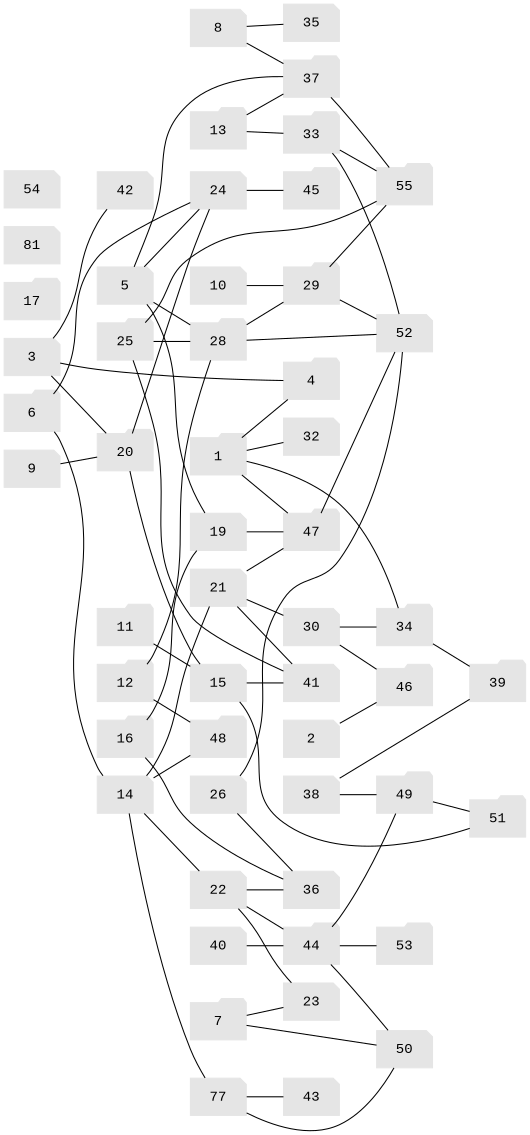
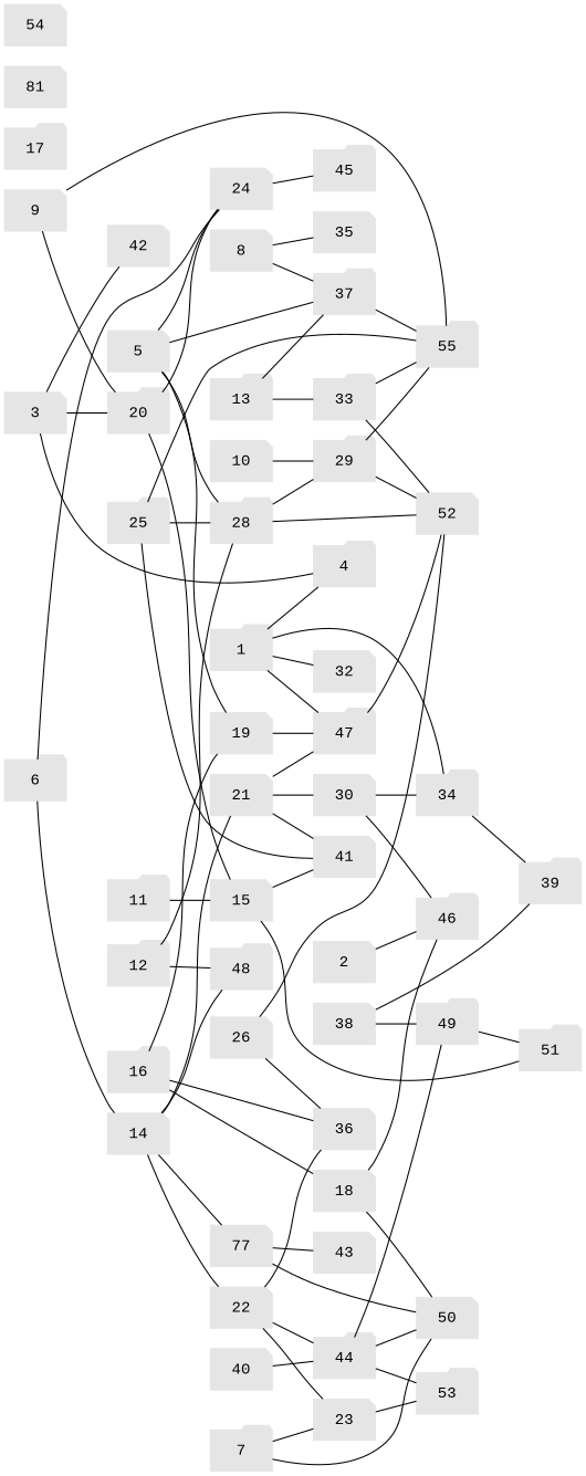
  graph {
    fontname="Liberation Mono"
    rankdir=LR
    node [color=gray90 fontname="Liberation Mono" shape=note style=filled]
    edge [fontname="Liberation Mono"]
    1 [shape=folder]
    4 [shape=folder]
    32
    34 [shape=folder]
    47 [shape=folder]
    39 [shape=folder]
    52
    46 [shape=folder]
    2
    3
    20 [shape=folder]
    42
    24
    15
    5
    19
    28 [shape=folder]
    37 [shape=folder]
    45 [shape=folder]
    29 [shape=folder]
    55 [shape=folder]
    6 [shape=folder]
    14
    48 [shape=folder]
    21
    22
    n27 [label=77]
    7 [shape=folder]
    23
    50
    53 [shape=folder]
    8
    35
    9
    10
    11 [shape=folder]
    41
    51 [shape=folder]
    12 [shape=folder]
    13 [shape=folder]
    33 [shape=folder]
    30
    36
    44 [shape=folder]
    43
    16 [shape=folder]
+   18
    17 [shape=folder]
    49 [shape=folder]
    25 [shape=folder]
    26
    n52 [label=81]
    38
    40
    54
    1 -- 4
    1 -- 32
    1 -- 34
    1 -- 47
    34 -- 39
    47 -- 52
    2 -- 46
    3 -- 4
    3 -- 20
    3 -- 42
    20 -- 24
    20 -- 15
    24 -- 45
    15 -- 41
    15 -- 51
    5 -- 24
    5 -- 19
    5 -- 28
    5 -- 37
    19 -- 47
    28 -- 52
    28 -- 29
    37 -- 55
    29 -- 52
    29 -- 55
    6 -- 24
    6 -- 14
    14 -- 48
    14 -- 21
    14 -- 22
    14 -- n27
    21 -- 47
    21 -- 41
    21 -- 30
    22 -- 23
    22 -- 36
    22 -- 44
    n27 -- 50
    n27 -- 43
    7 -- 23
    7 -- 50
+   23 -- 53
    8 -- 37
    8 -- 35
    9 -- 20
+   9 -- 55
    10 -- 29
    11 -- 15
    12 -- 28
    12 -- 48
    13 -- 37
    13 -- 33
    33 -- 52
    33 -- 55
    30 -- 34
    30 -- 46
    44 -- 50
    44 -- 53
    44 -- 49
    16 -- 19
    16 -- 36
+   16 -- 18
+   18 -- 46
+   18 -- 50
    49 -- 51
    25 -- 28
    25 -- 55
    25 -- 41
    26 -- 52
    26 -- 36
    38 -- 39
    38 -- 49
    40 -- 44
  }
